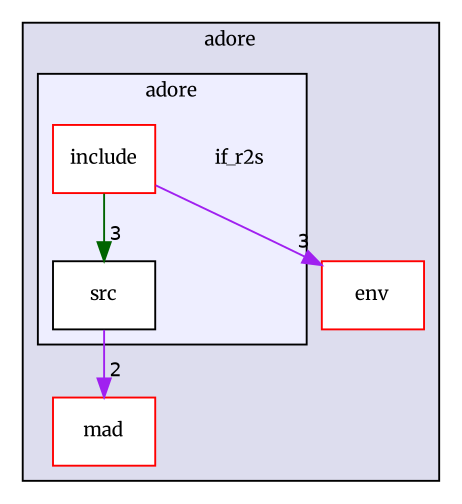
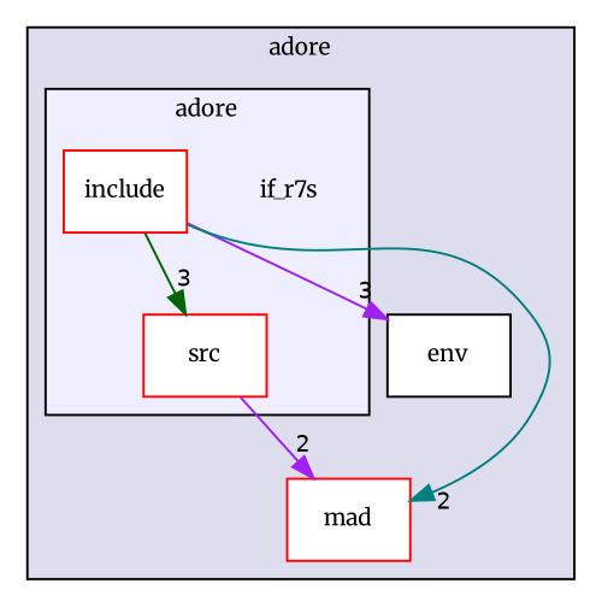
  digraph {
    compound=true
    fontname=Merriweather
    node [fontname=Merriweather fontsize=10 shape=box color=red fillcolor=white style=filled]
    edge [color=purple fontname=Merriweather headlabel=3 labeldistance=1.5 labelfontname=Helvetica labelfontsize=10]
-   n1 [label=if_r2s shape=plaintext color="" fillcolor="" style=""]
+   n1 [label=if_r7s shape=plaintext color="" fillcolor="" style=""]
    n2 [label=include]
-   n3 [label=src color=""]
-   n4 [label=env]
+   n3 [label=src]
+   n4 [color=black label=env]
    n5 [label=mad]
    subgraph cluster_1 {
      bgcolor="#ddddee"
      fontsize=10
      label=adore
      pencolor=black
      n4
      n5
      subgraph cluster_2 {
        bgcolor="#eeeeff"
        fontsize=10
        label=adore
        pencolor=black
        n1
        n2
        n3
      }
    }
    n2 -> n3 [color=darkgreen]
    n2 -> n4
+   n2 -> n5 [color=teal headlabel=2]
    n3 -> n5 [headlabel=2]
  }
